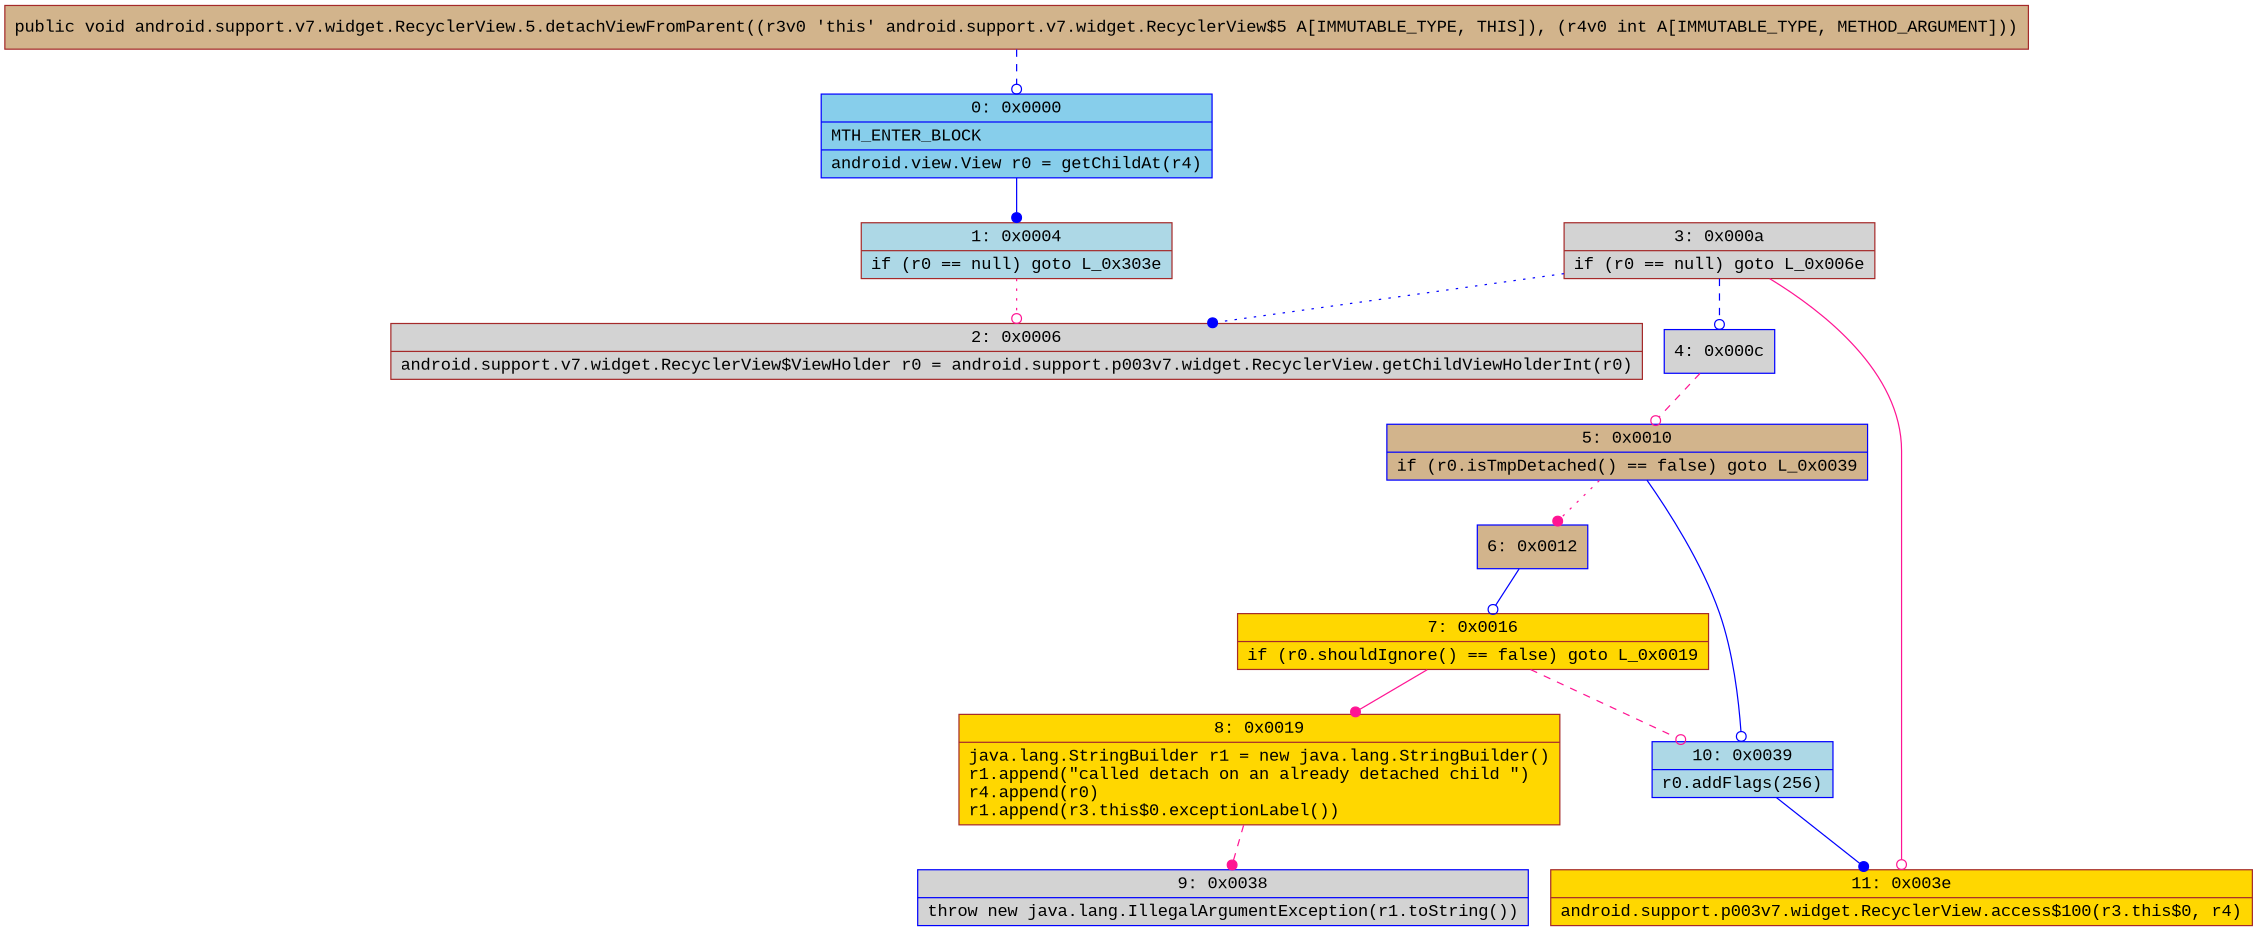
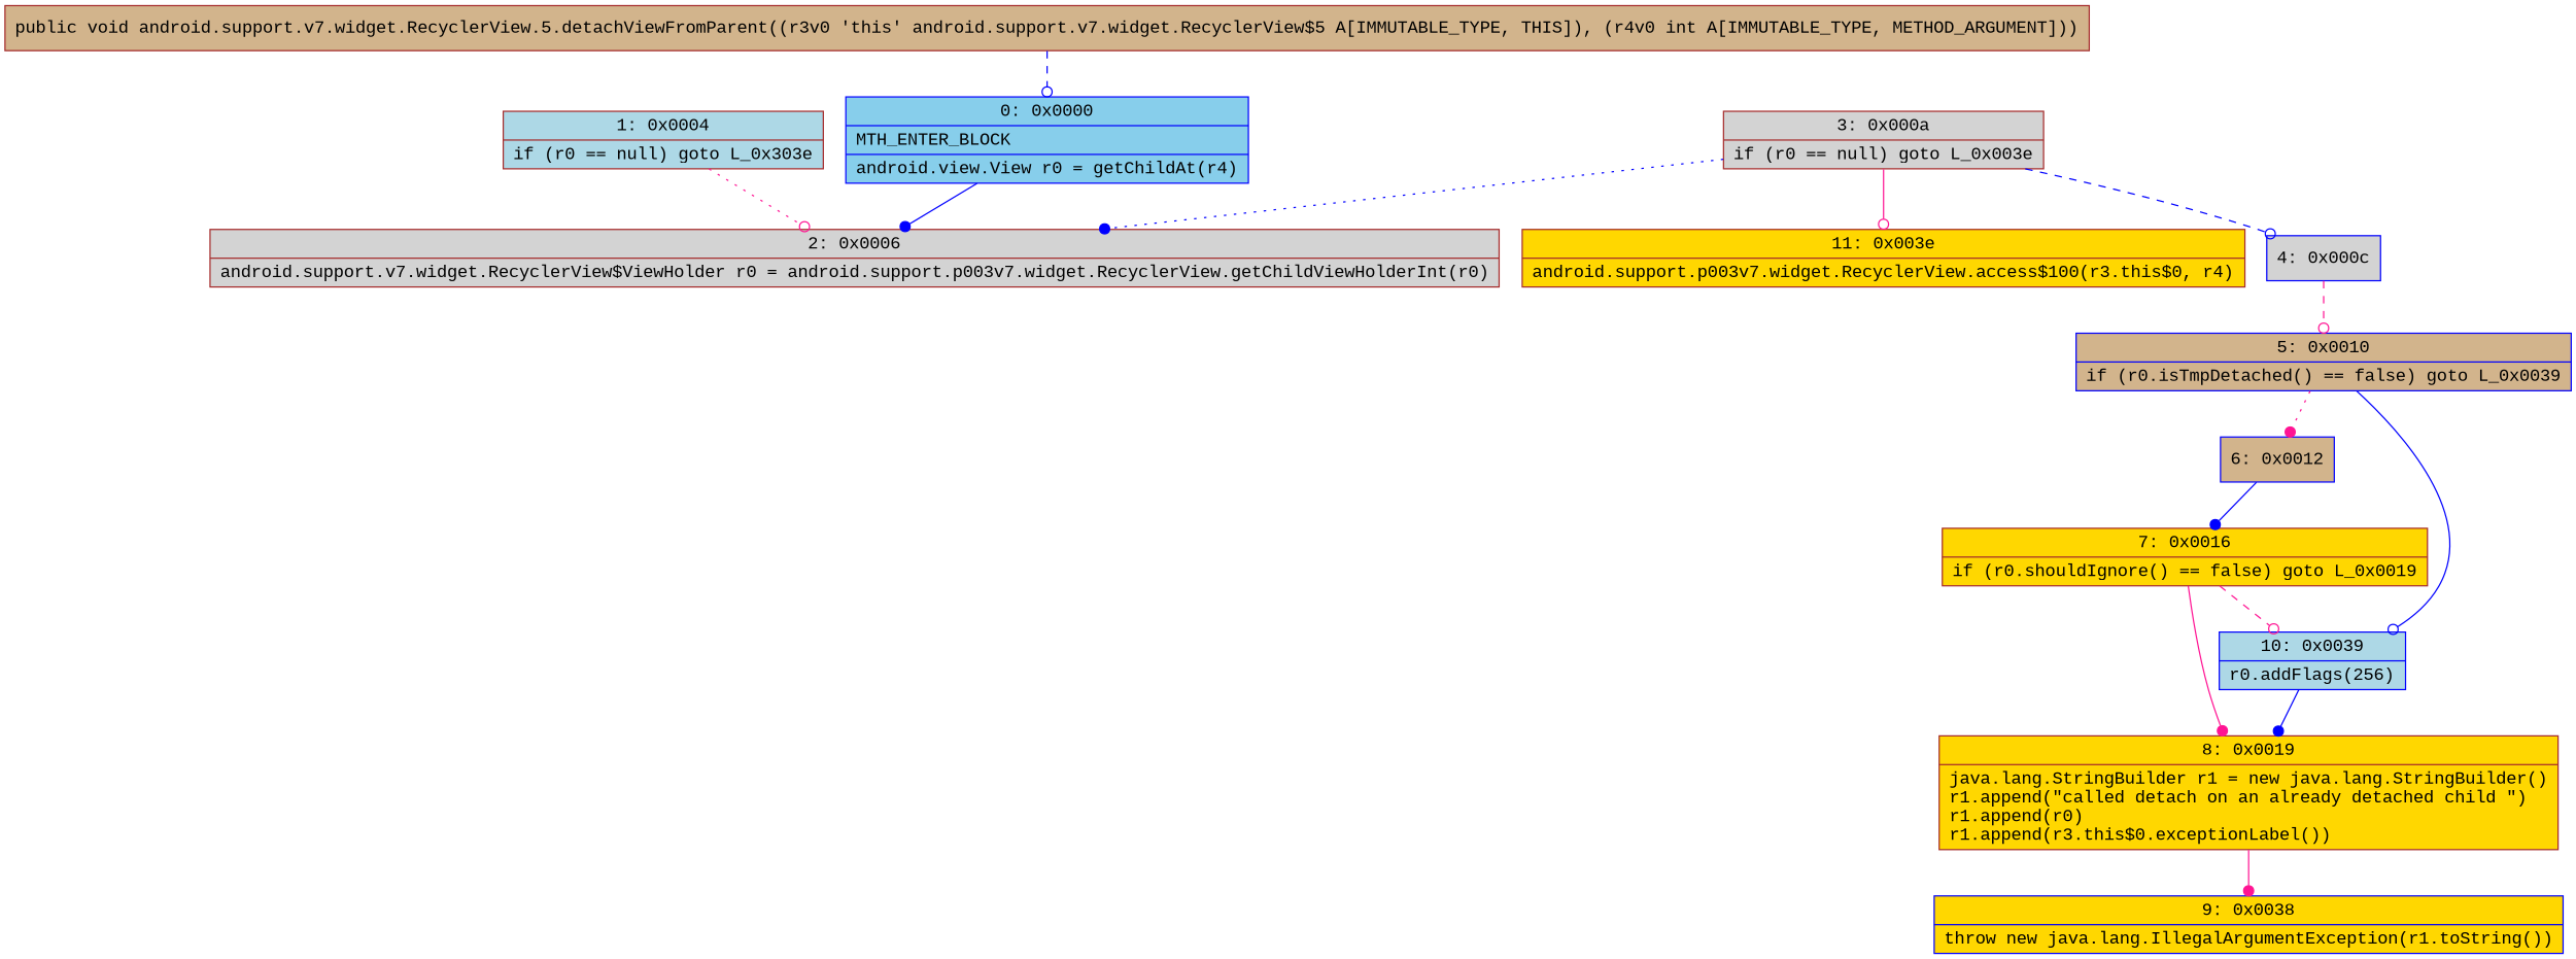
  digraph {
    fontname="Liberation Mono"
    node [color=brown fillcolor=lightgrey fontname="Liberation Mono" shape=record style=filled]
    edge [arrowhead=dot color=blue fontname="Liberation Mono" style=solid]
    n1 [color=blue fillcolor=skyblue label="{0\:\ 0x0000|MTH_ENTER_BLOCK\l|android.view.View r0 = getChildAt(r4)\l}"]
    n2 [fillcolor=lightblue label="{1\:\ 0x0004|if (r0 == null) goto L_0x303e\l}"]
    n3 [label="{2\:\ 0x0006|android.support.v7.widget.RecyclerView$ViewHolder r0 = android.support.p003v7.widget.RecyclerView.getChildViewHolderInt(r0)\l}"]
    n4 [fillcolor=gold label="{11\:\ 0x003e|android.support.p003v7.widget.RecyclerView.access$100(r3.this$0, r4)\l}"]
-   n5 [label="{3\:\ 0x000a|if (r0 == null) goto L_0x006e\l}"]
+   n5 [label="{3\:\ 0x000a|if (r0 == null) goto L_0x003e\l}"]
    n6 [color=blue label="{4\:\ 0x000c}"]
    n7 [color=blue fillcolor=tan label="{5\:\ 0x0010|if (r0.isTmpDetached() == false) goto L_0x0039\l}"]
    n8 [color=blue fillcolor=tan label="{6\:\ 0x0012}"]
    n9 [color=blue fillcolor=lightblue label="{10\:\ 0x0039|r0.addFlags(256)\l}"]
    n10 [fillcolor=gold label="{7\:\ 0x0016|if (r0.shouldIgnore() == false) goto L_0x0019\l}"]
-   n11 [fillcolor=gold label="{8\:\ 0x0019|java.lang.StringBuilder r1 = new java.lang.StringBuilder()\lr1.append(\"called detach on an already detached child \")\lr4.append(r0)\lr1.append(r3.this$0.exceptionLabel())\l}"]
-   n12 [color=blue label="{9\:\ 0x0038|throw new java.lang.IllegalArgumentException(r1.toString())\l}"]
+   n11 [fillcolor=gold label="{8\:\ 0x0019|java.lang.StringBuilder r1 = new java.lang.StringBuilder()\lr1.append(\"called detach on an already detached child \")\lr1.append(r0)\lr1.append(r3.this$0.exceptionLabel())\l}"]
+   n12 [color=blue fillcolor=gold label="{9\:\ 0x0038|throw new java.lang.IllegalArgumentException(r1.toString())\l}"]
    n13 [fillcolor=tan label="{public void android.support.v7.widget.RecyclerView.5.detachViewFromParent((r3v0 'this' android.support.v7.widget.RecyclerView$5 A[IMMUTABLE_TYPE, THIS]), (r4v0 int A[IMMUTABLE_TYPE, METHOD_ARGUMENT])) }"]
-   n1 -> n2
+   n1 -> n3
    n2 -> n3 [arrowhead=odot color=deeppink style=dotted]
    n5 -> n3 [style=dotted]
    n5 -> n4 [arrowhead=odot color=deeppink]
    n5 -> n6 [arrowhead=odot style=dashed]
    n6 -> n7 [arrowhead=odot color=deeppink style=dashed]
    n7 -> n8 [color=deeppink style=dotted]
    n7 -> n9 [arrowhead=odot]
-   n8 -> n10 [arrowhead=odot]
-   n9 -> n4
+   n8 -> n10
+   n9 -> n11
    n10 -> n9 [arrowhead=odot color=deeppink style=dashed]
    n10 -> n11 [color=deeppink]
-   n11 -> n12 [color=deeppink style=dashed]
+   n11 -> n12 [color=deeppink]
    n13 -> n1 [arrowhead=odot style=dashed]
  }
